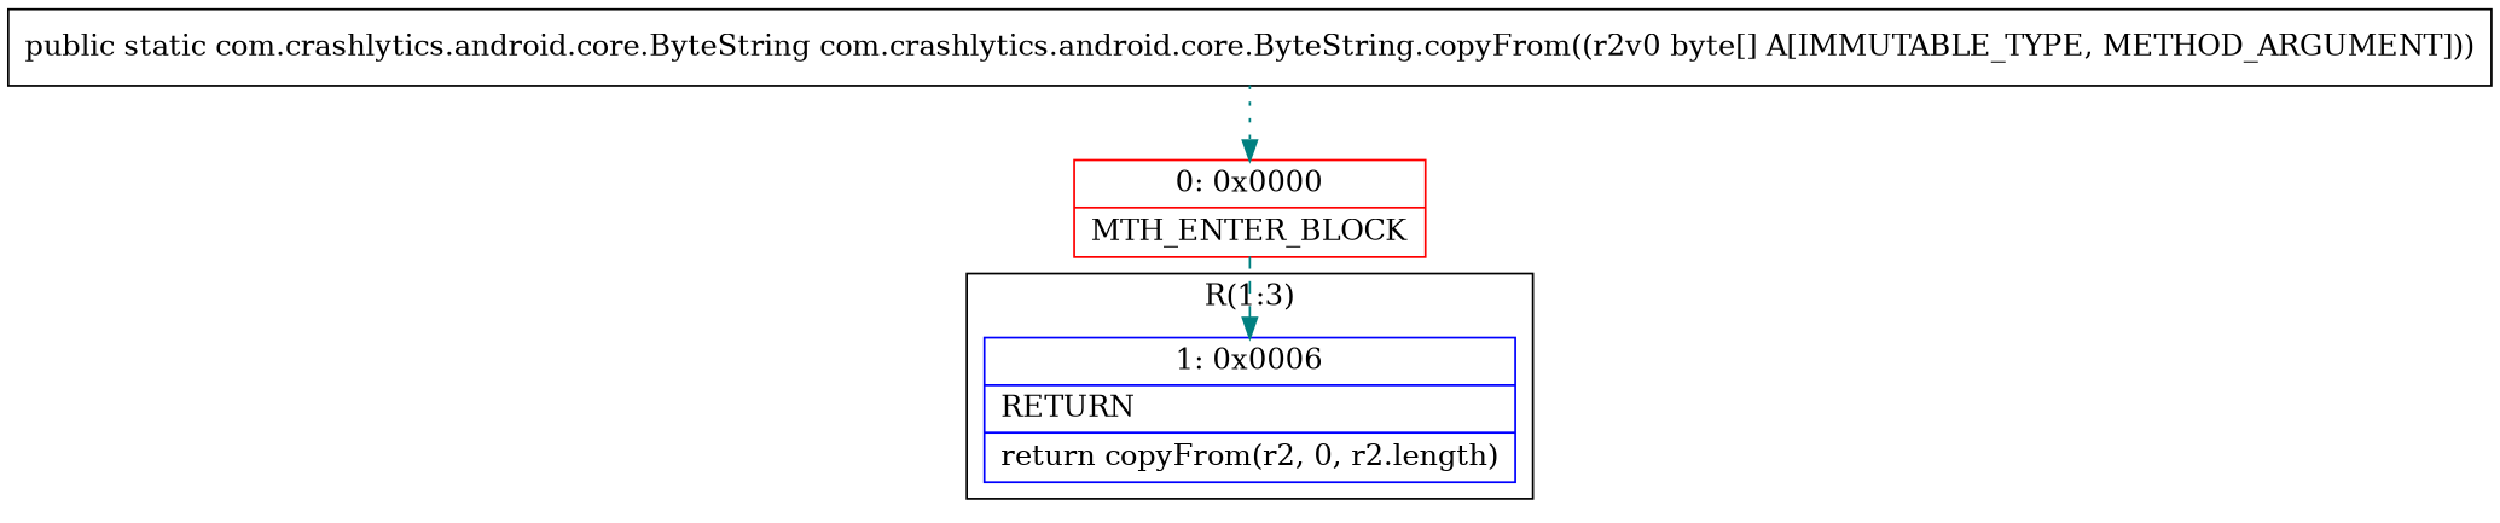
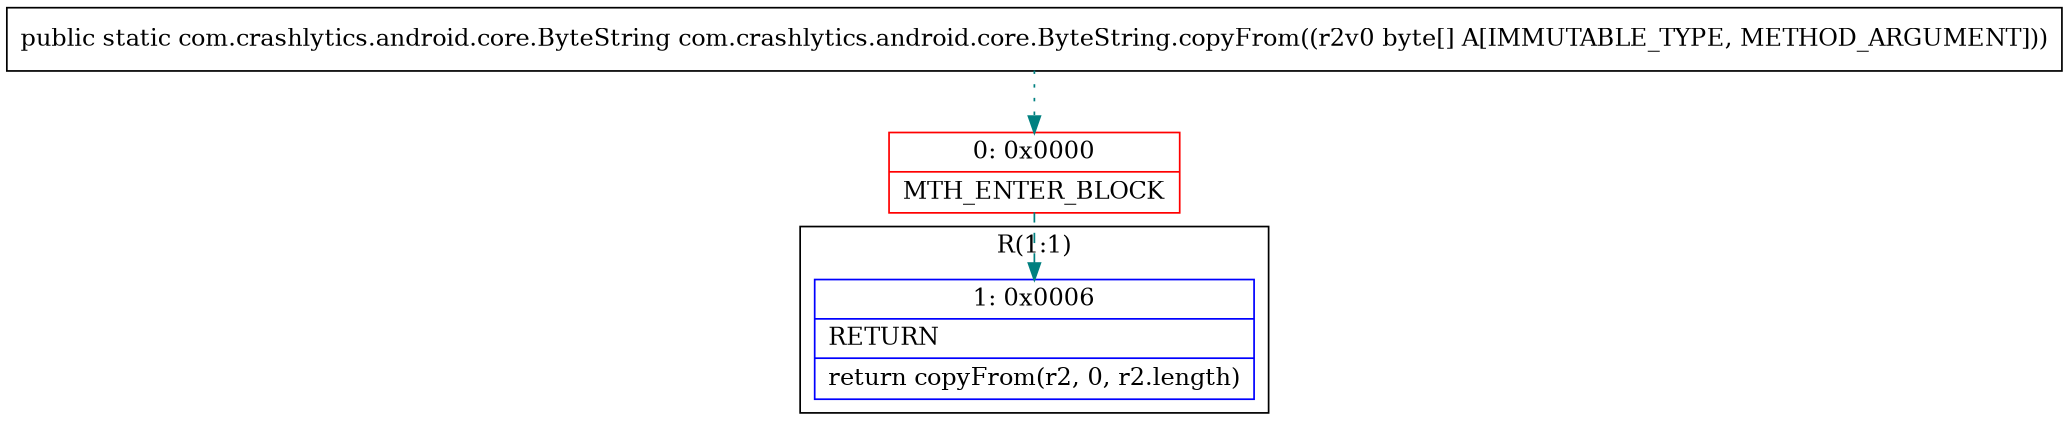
  digraph {
    node [shape=record]
    edge [color=teal]
    n1 [color=blue label="{1\:\ 0x0006|RETURN\l|return copyFrom(r2, 0, r2.length)\l}"]
    n2 [color=red label="{0\:\ 0x0000|MTH_ENTER_BLOCK\l}"]
    n3 [label="{public static com.crashlytics.android.core.ByteString com.crashlytics.android.core.ByteString.copyFrom((r2v0 byte[] A[IMMUTABLE_TYPE, METHOD_ARGUMENT])) }"]
    subgraph cluster_1 {
-     label="R(1:3)"
+     label="R(1:1)"
      n1
    }
    n2 -> n1 [style=dashed]
    n3 -> n2 [style=dotted]
  }
